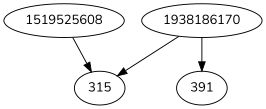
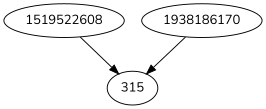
  strict digraph {
    fontname=Nunito
    node [fontname=Nunito]
    edge [fontname=Nunito]
    n1 [label=315]
-   1519522608 [label=1519525608]
+   1519522608
    1938186170
-   391
    1519522608 -> n1
    1938186170 -> n1
-   1938186170 -> 391
  }
